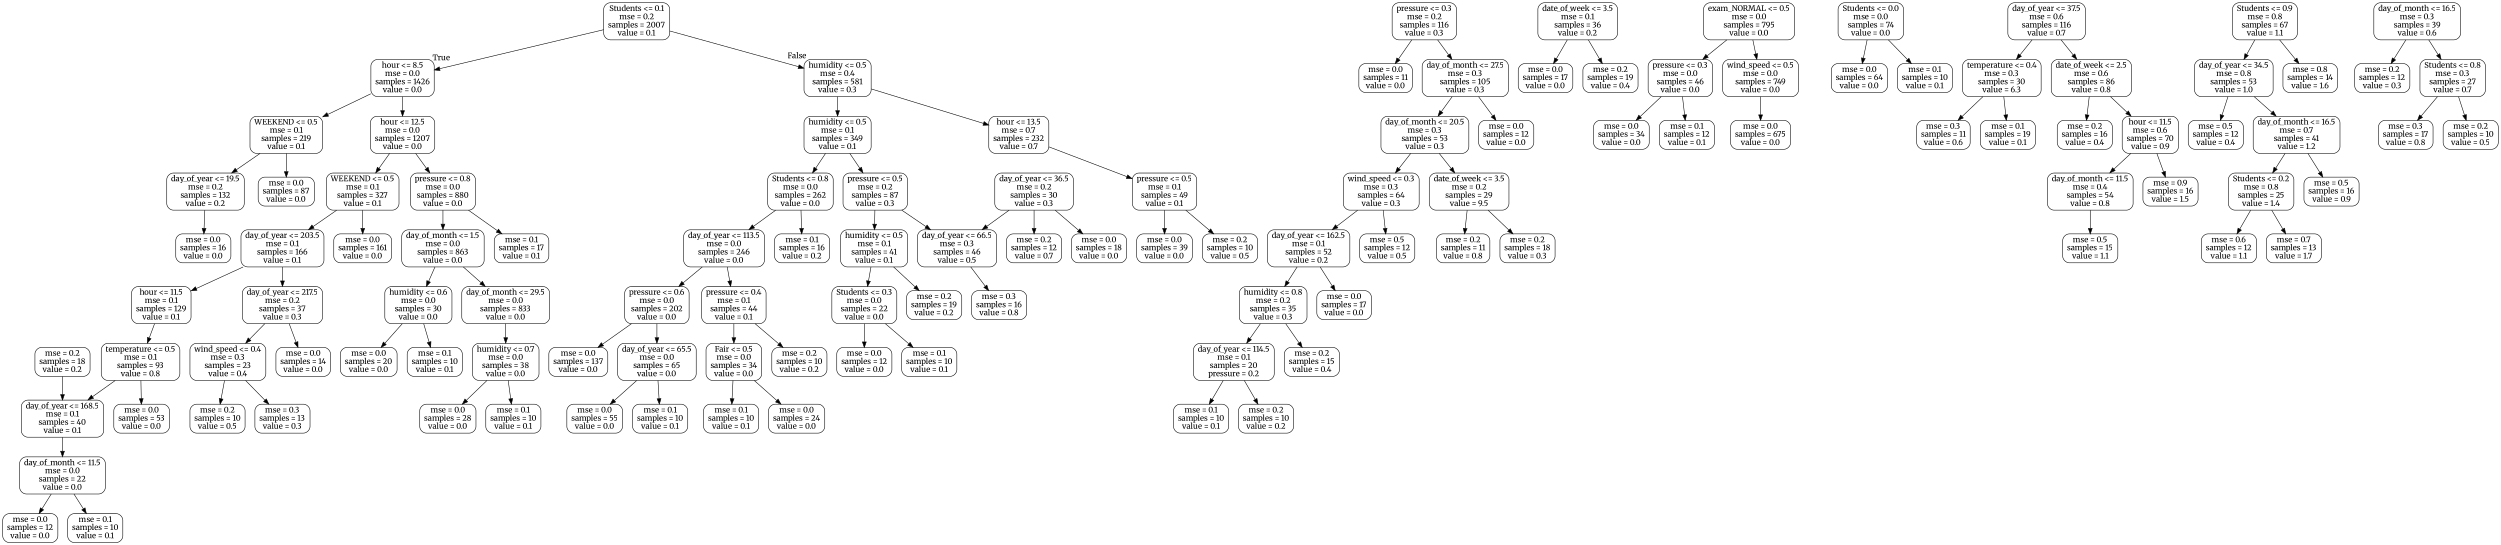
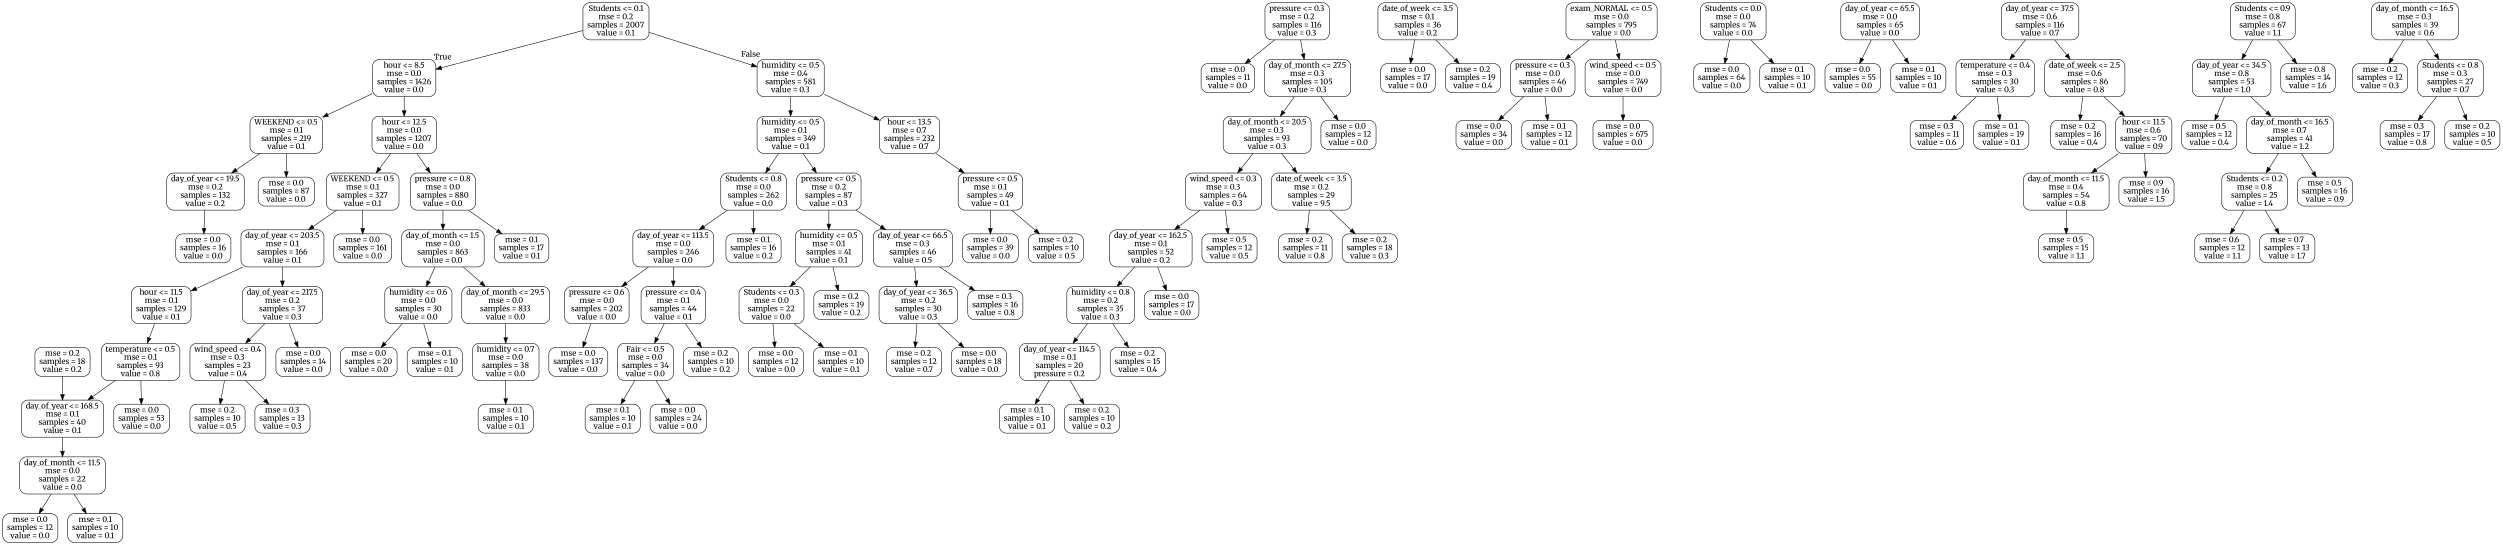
  digraph {
    fontname=Merriweather
    node [color=black fontname=Merriweather shape=box style=rounded]
    edge [fontname=Merriweather]
    n1 [label="Students <= 0.1\nmse = 0.2\nsamples = 2007\nvalue = 0.1"]
    n2 [label="hour <= 8.5\nmse = 0.0\nsamples = 1426\nvalue = 0.0"]
    n3 [label="humidity <= 0.5\nmse = 0.4\nsamples = 581\nvalue = 0.3"]
    n4 [label="WEEKEND <= 0.5\nmse = 0.1\nsamples = 219\nvalue = 0.1"]
    n5 [label="hour <= 12.5\nmse = 0.0\nsamples = 1207\nvalue = 0.0"]
    n6 [label="humidity <= 0.5\nmse = 0.1\nsamples = 349\nvalue = 0.1"]
    n7 [label="hour <= 13.5\nmse = 0.7\nsamples = 232\nvalue = 0.7"]
    n8 [label="day_of_year <= 19.5\nmse = 0.2\nsamples = 132\nvalue = 0.2"]
    n9 [label="mse = 0.0\nsamples = 87\nvalue = 0.0"]
    n10 [label="WEEKEND <= 0.5\nmse = 0.1\nsamples = 327\nvalue = 0.1"]
    n11 [label="pressure <= 0.8\nmse = 0.0\nsamples = 880\nvalue = 0.0"]
    n12 [label="mse = 0.0\nsamples = 16\nvalue = 0.0"]
    n13 [label="pressure <= 0.3\nmse = 0.2\nsamples = 116\nvalue = 0.3"]
    n14 [label="mse = 0.0\nsamples = 11\nvalue = 0.0"]
    n15 [label="day_of_month <= 27.5\nmse = 0.3\nsamples = 105\nvalue = 0.3"]
-   n16 [label="day_of_month <= 20.5\nmse = 0.3\nsamples = 53\nvalue = 0.3"]
+   n16 [label="day_of_month <= 20.5\nmse = 0.3\nsamples = 93\nvalue = 0.3"]
    n17 [label="mse = 0.0\nsamples = 12\nvalue = 0.0"]
    n18 [label="wind_speed <= 0.3\nmse = 0.3\nsamples = 64\nvalue = 0.3"]
    n19 [label="date_of_week <= 3.5\nmse = 0.2\nsamples = 29\nvalue = 9.5"]
    n20 [label="day_of_year <= 162.5\nmse = 0.1\nsamples = 52\nvalue = 0.2"]
    n21 [label="mse = 0.5\nsamples = 12\nvalue = 0.5"]
    n22 [label="mse = 0.2\nsamples = 11\nvalue = 0.8"]
    n23 [label="mse = 0.2\nsamples = 18\nvalue = 0.3"]
    n24 [label="humidity <= 0.8\nmse = 0.2\nsamples = 35\nvalue = 0.3"]
    n25 [label="mse = 0.0\nsamples = 17\nvalue = 0.0"]
    n26 [label="day_of_year <= 114.5\nmse = 0.1\nsamples = 20\npressure = 0.2"]
    n27 [label="mse = 0.2\nsamples = 15\nvalue = 0.4"]
    n28 [label="mse = 0.1\nsamples = 10\nvalue = 0.1"]
    n29 [label="mse = 0.2\nsamples = 10\nvalue = 0.2"]
    n30 [label="day_of_year <= 203.5\nmse = 0.1\nsamples = 166\nvalue = 0.1"]
    n31 [label="mse = 0.0\nsamples = 161\nvalue = 0.0"]
    n32 [label="day_of_month <= 1.5\nmse = 0.0\nsamples = 863\nvalue = 0.0"]
    n33 [label="mse = 0.1\nsamples = 17\nvalue = 0.1"]
    n34 [label="hour <= 11.5\nmse = 0.1\nsamples = 129\nvalue = 0.1"]
    n35 [label="day_of_year <= 217.5\nmse = 0.2\nsamples = 37\nvalue = 0.3"]
    n36 [label="temperature <= 0.5\nmse = 0.1\nsamples = 93\nvalue = 0.8"]
    n37 [label="wind_speed <= 0.4\nmse = 0.3\nsamples = 23\nvalue = 0.4"]
    n38 [label="mse = 0.0\nsamples = 14\nvalue = 0.0"]
    n39 [label="day_of_year <= 168.5\nmse = 0.1\nsamples = 40\nvalue = 0.1"]
    n40 [label="mse = 0.0\nsamples = 53\nvalue = 0.0"]
    n41 [label="date_of_week <= 3.5\nmse = 0.1\nsamples = 36\nvalue = 0.2"]
    n42 [label="mse = 0.0\nsamples = 17\nvalue = 0.0"]
    n43 [label="mse = 0.2\nsamples = 19\nvalue = 0.4"]
    n44 [label="day_of_month <= 11.5\nmse = 0.0\nsamples = 22\nvalue = 0.0"]
    n45 [label="mse = 0.0\nsamples = 12\nvalue = 0.0"]
    n46 [label="mse = 0.1\nsamples = 10\nvalue = 0.1"]
    n47 [label="mse = 0.2\nsamples = 18\nvalue = 0.2"]
    n48 [label="mse = 0.2\nsamples = 10\nvalue = 0.5"]
    n49 [label="mse = 0.3\nsamples = 13\nvalue = 0.3"]
    n50 [label="humidity <= 0.6\nmse = 0.0\nsamples = 30\nvalue = 0.0"]
    n51 [label="day_of_month <= 29.5\nmse = 0.0\nsamples = 833\nvalue = 0.0"]
    n52 [label="mse = 0.0\nsamples = 20\nvalue = 0.0"]
    n53 [label="mse = 0.1\nsamples = 10\nvalue = 0.1"]
    n54 [label="humidity <= 0.7\nmse = 0.0\nsamples = 38\nvalue = 0.0"]
    n55 [label="exam_NORMAL <= 0.5\nmse = 0.0\nsamples = 795\nvalue = 0.0"]
    n56 [label="pressure <= 0.3\nmse = 0.0\nsamples = 46\nvalue = 0.0"]
    n57 [label="wind_speed <= 0.5\nmse = 0.0\nsamples = 749\nvalue = 0.0"]
-   n58 [label="mse = 0.0\nsamples = 28\nvalue = 0.0"]
    n59 [label="mse = 0.1\nsamples = 10\nvalue = 0.1"]
    n60 [label="mse = 0.0\nsamples = 34\nvalue = 0.0"]
    n61 [label="mse = 0.1\nsamples = 12\nvalue = 0.1"]
    n62 [label="mse = 0.0\nsamples = 675\nvalue = 0.0"]
    n63 [label="Students <= 0.0\nmse = 0.0\nsamples = 74\nvalue = 0.0"]
    n64 [label="mse = 0.0\nsamples = 64\nvalue = 0.0"]
    n65 [label="mse = 0.1\nsamples = 10\nvalue = 0.1"]
    n66 [label="Students <= 0.8\nmse = 0.0\nsamples = 262\nvalue = 0.0"]
    n67 [label="pressure <= 0.5\nmse = 0.2\nsamples = 87\nvalue = 0.3"]
    n68 [label="pressure <= 0.5\nmse = 0.1\nsamples = 49\nvalue = 0.1"]
    n69 [label="day_of_year <= 113.5\nmse = 0.0\nsamples = 246\nvalue = 0.0"]
    n70 [label="mse = 0.1\nsamples = 16\nvalue = 0.2"]
    n71 [label="humidity <= 0.5\nmse = 0.1\nsamples = 41\nvalue = 0.1"]
    n72 [label="day_of_year <= 66.5\nmse = 0.3\nsamples = 46\nvalue = 0.5"]
    n73 [label="pressure <= 0.6\nmse = 0.0\nsamples = 202\nvalue = 0.0"]
    n74 [label="pressure <= 0.4\nmse = 0.1\nsamples = 44\nvalue = 0.1"]
    n75 [label="mse = 0.0\nsamples = 137\nvalue = 0.0"]
    n76 [label="day_of_year <= 65.5\nmse = 0.0\nsamples = 65\nvalue = 0.0"]
    n77 [label="Fair <= 0.5\nmse = 0.0\nsamples = 34\nvalue = 0.0"]
    n78 [label="mse = 0.2\nsamples = 10\nvalue = 0.2"]
    n79 [label="mse = 0.0\nsamples = 55\nvalue = 0.0"]
    n80 [label="mse = 0.1\nsamples = 10\nvalue = 0.1"]
    n81 [label="mse = 0.1\nsamples = 10\nvalue = 0.1"]
    n82 [label="mse = 0.0\nsamples = 24\nvalue = 0.0"]
    n83 [label="Students <= 0.3\nmse = 0.0\nsamples = 22\nvalue = 0.0"]
    n84 [label="mse = 0.2\nsamples = 19\nvalue = 0.2"]
    n85 [label="day_of_year <= 36.5\nmse = 0.2\nsamples = 30\nvalue = 0.3"]
    n86 [label="mse = 0.3\nsamples = 16\nvalue = 0.8"]
    n87 [label="mse = 0.0\nsamples = 12\nvalue = 0.0"]
    n88 [label="mse = 0.1\nsamples = 10\nvalue = 0.1"]
    n89 [label="mse = 0.2\nsamples = 12\nvalue = 0.7"]
    n90 [label="mse = 0.0\nsamples = 18\nvalue = 0.0"]
    n91 [label="mse = 0.0\nsamples = 39\nvalue = 0.0"]
    n92 [label="mse = 0.2\nsamples = 10\nvalue = 0.5"]
    n93 [label="day_of_year <= 37.5\nmse = 0.6\nsamples = 116\nvalue = 0.7"]
-   n94 [label="temperature <= 0.4\nmse = 0.3\nsamples = 30\nvalue = 6.3"]
+   n94 [label="temperature <= 0.4\nmse = 0.3\nsamples = 30\nvalue = 0.3"]
    n95 [label="date_of_week <= 2.5\nmse = 0.6\nsamples = 86\nvalue = 0.8"]
    n96 [label="Students <= 0.9\nmse = 0.8\nsamples = 67\nvalue = 1.1"]
    n97 [label="day_of_year <= 34.5\nmse = 0.8\nsamples = 53\nvalue = 1.0"]
    n98 [label="mse = 0.8\nsamples = 14\nvalue = 1.6"]
    n99 [label="mse = 0.3\nsamples = 11\nvalue = 0.6"]
    n100 [label="mse = 0.1\nsamples = 19\nvalue = 0.1"]
    n101 [label="mse = 0.2\nsamples = 16\nvalue = 0.4"]
    n102 [label="hour <= 11.5\nmse = 0.6\nsamples = 70\nvalue = 0.9"]
    n103 [label="day_of_month <= 11.5\nmse = 0.4\nsamples = 54\nvalue = 0.8"]
    n104 [label="mse = 0.9\nsamples = 16\nvalue = 1.5"]
    n105 [label="mse = 0.5\nsamples = 15\nvalue = 1.1"]
    n106 [label="day_of_month <= 16.5\nmse = 0.3\nsamples = 39\nvalue = 0.6"]
    n107 [label="mse = 0.2\nsamples = 12\nvalue = 0.3"]
    n108 [label="Students <= 0.8\nmse = 0.3\nsamples = 27\nvalue = 0.7"]
    n109 [label="mse = 0.3\nsamples = 17\nvalue = 0.8"]
    n110 [label="mse = 0.2\nsamples = 10\nvalue = 0.5"]
    n111 [label="mse = 0.5\nsamples = 12\nvalue = 0.4"]
    n112 [label="day_of_month <= 16.5\nmse = 0.7\nsamples = 41\nvalue = 1.2"]
    n113 [label="Students <= 0.2\nmse = 0.8\nsamples = 25\nvalue = 1.4"]
    n114 [label="mse = 0.5\nsamples = 16\nvalue = 0.9"]
    n115 [label="mse = 0.6\nsamples = 12\nvalue = 1.1"]
    n116 [label="mse = 0.7\nsamples = 13\nvalue = 1.7"]
    n1 -> n2 [headlabel=True labelangle=45 labeldistance=2.5]
    n1 -> n3 [headlabel=False labelangle=-45 labeldistance=2.5]
    n2 -> n4
    n2 -> n5
    n3 -> n6
    n3 -> n7
    n4 -> n8
    n4 -> n9
    n5 -> n10
    n5 -> n11
    n6 -> n66
    n6 -> n67
    n7 -> n68
    n8 -> n12
    n10 -> n30
    n10 -> n31
    n11 -> n32
    n11 -> n33
    n13 -> n14
    n13 -> n15
    n15 -> n16
    n15 -> n17
    n16 -> n18
    n16 -> n19
    n18 -> n20
    n18 -> n21
    n19 -> n22
    n19 -> n23
    n20 -> n24
    n20 -> n25
    n24 -> n26
    n24 -> n27
    n26 -> n28
    n26 -> n29
    n30 -> n34
    n30 -> n35
    n32 -> n50
    n32 -> n51
    n34 -> n36
    n35 -> n37
    n35 -> n38
    n36 -> n39
    n36 -> n40
    n37 -> n48
    n37 -> n49
    n39 -> n44
    n41 -> n42
    n41 -> n43
    n44 -> n45
    n44 -> n46
    n47 -> n39
    n50 -> n52
    n50 -> n53
    n51 -> n54
-   n54 -> n58
    n54 -> n59
    n55 -> n56
    n55 -> n57
    n56 -> n60
    n56 -> n61
    n57 -> n62
    n63 -> n64
    n63 -> n65
    n66 -> n69
    n66 -> n70
    n67 -> n71
    n67 -> n72
    n68 -> n91
    n68 -> n92
    n69 -> n73
    n69 -> n74
    n71 -> n83
    n71 -> n84
-   n85 -> n72
+   n72 -> n85
    n72 -> n86
    n73 -> n75
-   n73 -> n76
    n74 -> n77
    n74 -> n78
    n76 -> n79
    n76 -> n80
    n77 -> n81
    n77 -> n82
    n83 -> n87
    n83 -> n88
    n85 -> n89
    n85 -> n90
    n93 -> n94
    n93 -> n95
    n94 -> n99
    n94 -> n100
    n95 -> n101
    n95 -> n102
    n96 -> n97
    n96 -> n98
    n97 -> n111
    n97 -> n112
    n102 -> n103
    n102 -> n104
    n103 -> n105
    n106 -> n107
    n106 -> n108
    n108 -> n109
    n108 -> n110
    n112 -> n113
    n112 -> n114
    n113 -> n115
    n113 -> n116
  }
